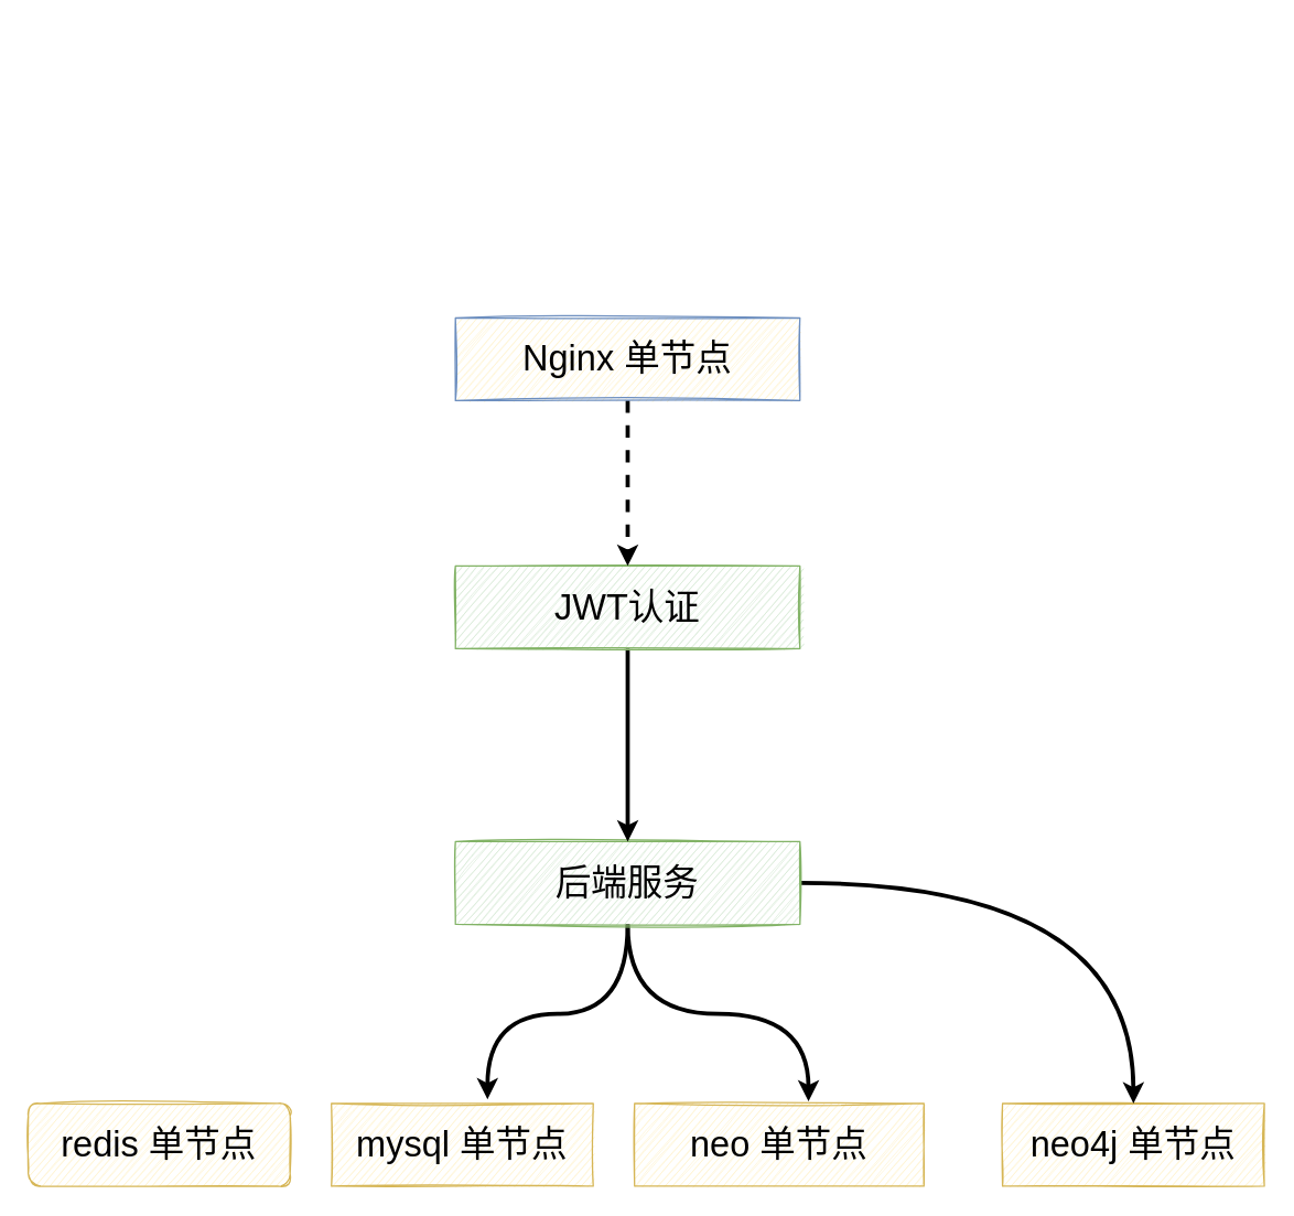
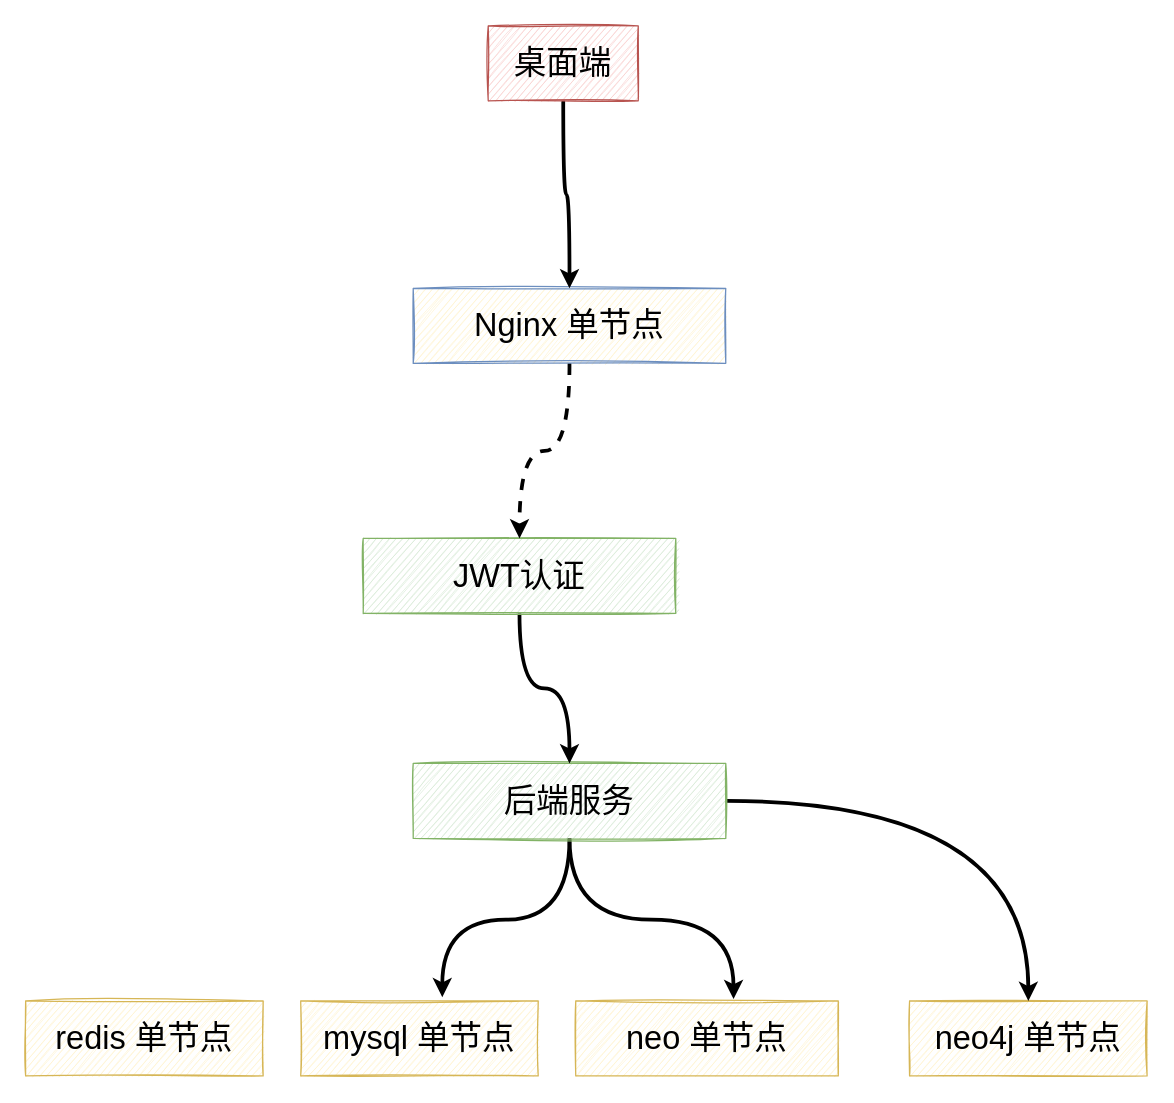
  <mxCell id="0" />
  <mxCell id="1" parent="0" />
- <mxCell id="2" value="&lt;span style=&quot;font-size: 26px&quot;&gt;redis 单节点&lt;/span&gt;" style="whiteSpace=wrap;html=1;fillColor=#fff2cc;strokeColor=#d6b656;sketch=1;rounded=1;" vertex="1" parent="1"><mxGeometry x="20" y="800" width="190" height="60" as="geometry" /></mxCell>
+ <mxCell id="2" value="&lt;span style=&quot;font-size: 26px&quot;&gt;redis 单节点&lt;/span&gt;" style="whiteSpace=wrap;html=1;fillColor=#fff2cc;strokeColor=#d6b656;sketch=1;" vertex="1" parent="1"><mxGeometry x="20" y="800" width="190" height="60" as="geometry" /></mxCell>
  <mxCell id="3" value="&lt;span style=&quot;font-size: 26px&quot;&gt;mysql 单节点&lt;/span&gt;" style="whiteSpace=wrap;html=1;fillColor=#fff2cc;strokeColor=#d6b656;sketch=1;" vertex="1" parent="1"><mxGeometry x="240" y="800" width="190" height="60" as="geometry" /></mxCell>
  <mxCell id="4" value="&lt;span style=&quot;font-size: 26px&quot;&gt;neo 单节点&lt;/span&gt;" style="whiteSpace=wrap;html=1;fillColor=#fff2cc;strokeColor=#d6b656;sketch=1;" vertex="1" parent="1"><mxGeometry x="460" y="800" width="210" height="60" as="geometry" /></mxCell>
  <mxCell id="5" value="&lt;span style=&quot;font-size: 26px&quot;&gt;neo4j&amp;nbsp;单节点&lt;/span&gt;" style="whiteSpace=wrap;html=1;fillColor=#fff2cc;strokeColor=#d6b656;sketch=1;" vertex="1" parent="1"><mxGeometry x="727" y="800" width="190" height="60" as="geometry" /></mxCell>
  <mxCell id="6" style="edgeStyle=orthogonalEdgeStyle;curved=1;rounded=0;orthogonalLoop=1;jettySize=auto;html=1;entryX=0.596;entryY=-0.05;entryDx=0;entryDy=0;entryPerimeter=0;strokeWidth=3;" edge="1" parent="1" source="9" target="3"><mxGeometry relative="1" as="geometry" /></mxCell>
  <mxCell id="7" style="edgeStyle=orthogonalEdgeStyle;curved=1;rounded=0;orthogonalLoop=1;jettySize=auto;html=1;entryX=0.601;entryY=-0.026;entryDx=0;entryDy=0;entryPerimeter=0;strokeWidth=3;" edge="1" parent="1" source="9" target="4"><mxGeometry relative="1" as="geometry" /></mxCell>
  <mxCell id="8" style="edgeStyle=orthogonalEdgeStyle;curved=1;rounded=0;orthogonalLoop=1;jettySize=auto;html=1;strokeWidth=3;" edge="1" parent="1" source="9" target="5"><mxGeometry relative="1" as="geometry" /></mxCell>
  <mxCell id="9" value="&lt;span style=&quot;font-size: 26px&quot;&gt;后端服务&lt;/span&gt;" style="whiteSpace=wrap;html=1;fillColor=#d5e8d4;strokeColor=#82b366;sketch=1;" vertex="1" parent="1"><mxGeometry x="330" y="610" width="250" height="60" as="geometry" /></mxCell>
  <mxCell id="10" style="edgeStyle=orthogonalEdgeStyle;curved=1;rounded=0;orthogonalLoop=1;jettySize=auto;html=1;entryX=0.5;entryY=0;entryDx=0;entryDy=0;strokeWidth=3;" edge="1" parent="1" source="11" target="9"><mxGeometry relative="1" as="geometry" /></mxCell>
- <mxCell id="11" value="&lt;span style=&quot;font-size: 26px&quot;&gt;JWT认证&lt;/span&gt;" style="whiteSpace=wrap;html=1;fillColor=#d5e8d4;strokeColor=#82b366;sketch=1;" vertex="1" parent="1"><mxGeometry x="330" y="410" width="250" height="60" as="geometry" /></mxCell>
+ <mxCell id="11" value="&lt;span style=&quot;font-size: 26px&quot;&gt;JWT认证&lt;/span&gt;" style="whiteSpace=wrap;html=1;fillColor=#d5e8d4;strokeColor=#82b366;sketch=1;" vertex="1" parent="1"><mxGeometry x="290" y="430" width="250" height="60" as="geometry" /></mxCell>
  <mxCell id="12" style="edgeStyle=orthogonalEdgeStyle;curved=1;rounded=0;orthogonalLoop=1;jettySize=auto;html=1;strokeWidth=3;dashed=1;" edge="1" parent="1" source="13" target="11"><mxGeometry relative="1" as="geometry" /></mxCell>
  <mxCell id="13" value="&lt;span style=&quot;font-size: 26px&quot;&gt;Nginx 单节点&lt;/span&gt;" style="whiteSpace=wrap;html=1;fillColor=#fff2cc;strokeColor=#6c8ebf;sketch=1;" vertex="1" parent="1"><mxGeometry x="330" y="230" width="250" height="60" as="geometry" /></mxCell>
+ <mxCell id="14" style="edgeStyle=orthogonalEdgeStyle;rounded=0;orthogonalLoop=1;jettySize=auto;html=1;curved=1;strokeWidth=3;" edge="1" parent="1" source="15" target="13"><mxGeometry relative="1" as="geometry" /></mxCell>
+ <mxCell id="15" value="&lt;span style=&quot;font-size: 26px&quot;&gt;桌面端&lt;/span&gt;" style="whiteSpace=wrap;html=1;fillColor=#f8cecc;strokeColor=#b85450;sketch=1;" vertex="1" parent="1"><mxGeometry x="390" y="20" width="120" height="60" as="geometry" /></mxCell>
